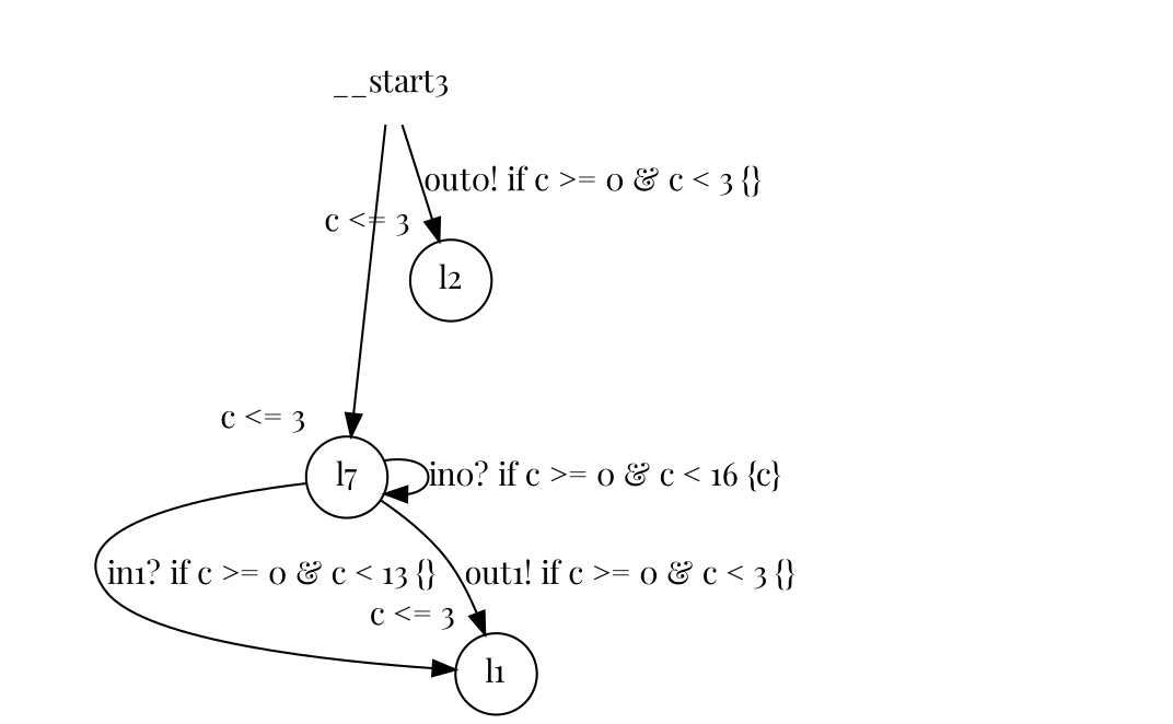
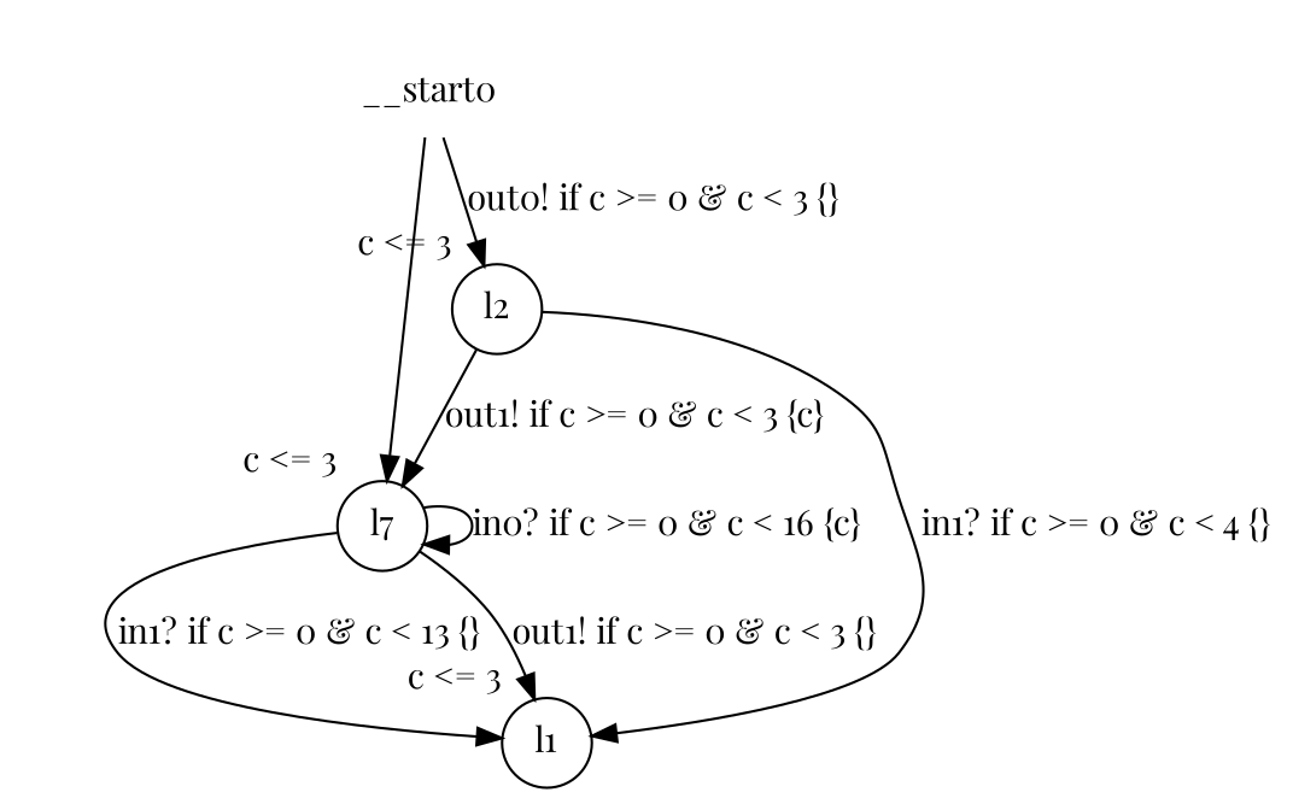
  digraph {
    fontname="Playfair Display"
    node [fontname="Playfair Display" shape=circle margin=0 xlabel="c <= 3"]
    edge [fontname="Playfair Display"]
-   __start0 [shape=none label=__start3 margin="" xlabel=""]
+   __start0 [shape=none margin="" xlabel=""]
    n2 [label=l7]
    n3 [label=l2]
    n4 [label=l1]
    __start0 -> n2
    __start0 -> n3 [label="out0! if c >= 0 & c < 3 {} "]
    n2 -> n2 [label="in0? if c >= 0 & c < 16 {c} "]
    n2 -> n4 [label="in1? if c >= 0 & c < 13 {} "]
    n2 -> n4 [label="out1! if c >= 0 & c < 3 {} "]
+   n3 -> n2 [label="out1! if c >= 0 & c < 3 {c} "]
+   n3 -> n4 [label="in1? if c >= 0 & c < 4 {} "]
  }
